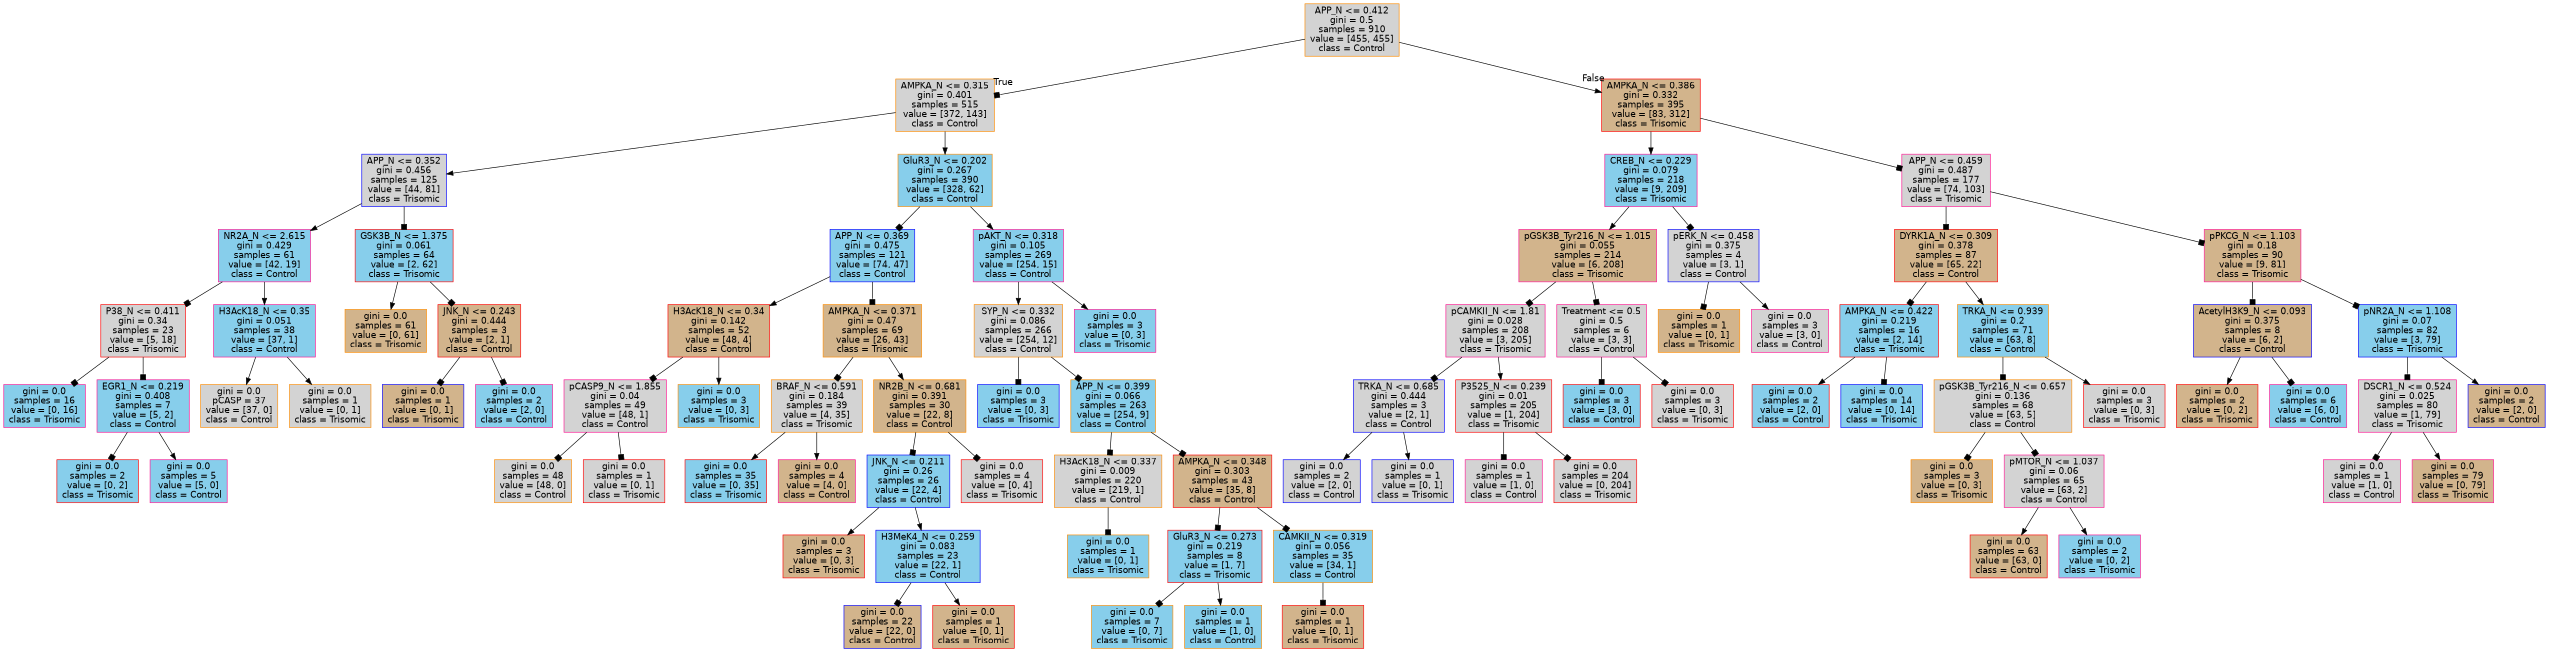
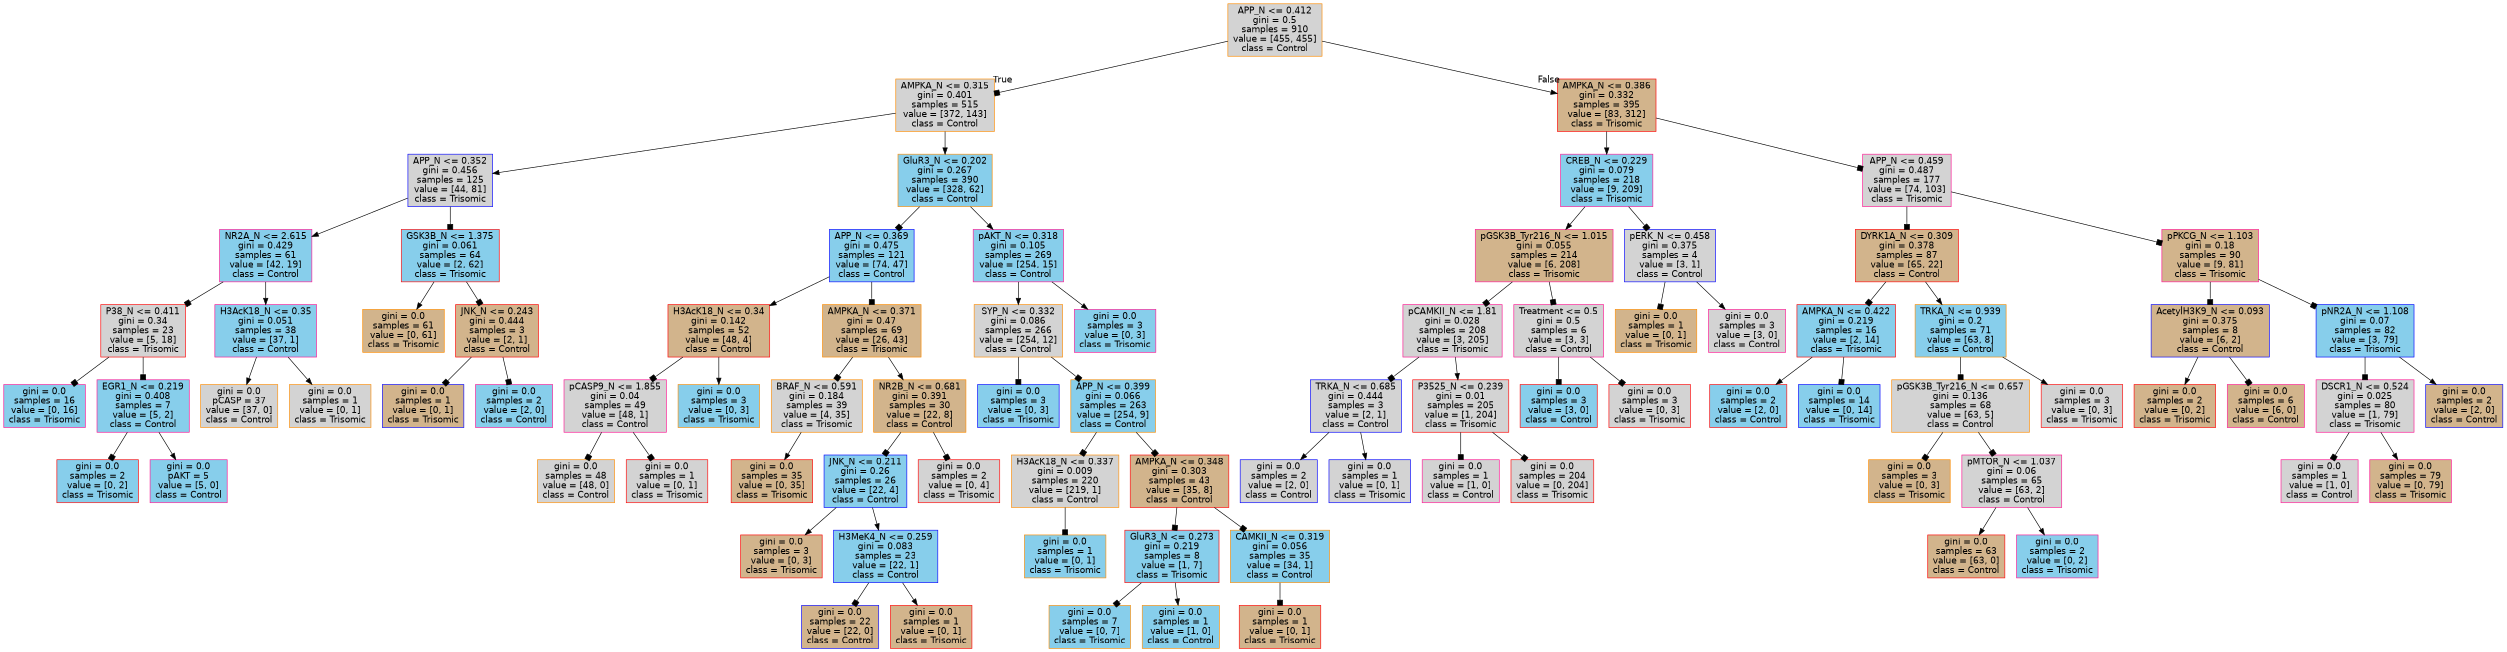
  digraph {
    node [color=red fillcolor=lightgrey fontname=helvetica shape=box style=filled]
    edge [arrowhead=box fontname=helvetica]
    n1 [color=darkorange label="APP_N <= 0.412\ngini = 0.5\nsamples = 910\nvalue = [455, 455]\nclass = Control"]
    n2 [color=darkorange label="AMPKA_N <= 0.315\ngini = 0.401\nsamples = 515\nvalue = [372, 143]\nclass = Control"]
    n3 [fillcolor=tan label="AMPKA_N <= 0.386\ngini = 0.332\nsamples = 395\nvalue = [83, 312]\nclass = Trisomic"]
    n4 [color=blue label="APP_N <= 0.352\ngini = 0.456\nsamples = 125\nvalue = [44, 81]\nclass = Trisomic"]
    n5 [color=darkorange fillcolor=skyblue label="GluR3_N <= 0.202\ngini = 0.267\nsamples = 390\nvalue = [328, 62]\nclass = Control"]
    n6 [color=deeppink fillcolor=skyblue label="CREB_N <= 0.229\ngini = 0.079\nsamples = 218\nvalue = [9, 209]\nclass = Trisomic"]
    n7 [color=deeppink label="APP_N <= 0.459\ngini = 0.487\nsamples = 177\nvalue = [74, 103]\nclass = Trisomic"]
    n8 [color=deeppink fillcolor=skyblue label="NR2A_N <= 2.615\ngini = 0.429\nsamples = 61\nvalue = [42, 19]\nclass = Control"]
    n9 [fillcolor=skyblue label="GSK3B_N <= 1.375\ngini = 0.061\nsamples = 64\nvalue = [2, 62]\nclass = Trisomic"]
    n10 [color=blue fillcolor=skyblue label="APP_N <= 0.369\ngini = 0.475\nsamples = 121\nvalue = [74, 47]\nclass = Control"]
    n11 [color=deeppink fillcolor=skyblue label="pAKT_N <= 0.318\ngini = 0.105\nsamples = 269\nvalue = [254, 15]\nclass = Control"]
    n12 [label="P38_N <= 0.411\ngini = 0.34\nsamples = 23\nvalue = [5, 18]\nclass = Trisomic"]
    n13 [color=deeppink fillcolor=skyblue label="H3AcK18_N <= 0.35\ngini = 0.051\nsamples = 38\nvalue = [37, 1]\nclass = Control"]
    n14 [color=darkorange fillcolor=tan label="gini = 0.0\nsamples = 61\nvalue = [0, 61]\nclass = Trisomic"]
    n15 [fillcolor=tan label="JNK_N <= 0.243\ngini = 0.444\nsamples = 3\nvalue = [2, 1]\nclass = Control"]
    n16 [color=deeppink fillcolor=skyblue label="gini = 0.0\nsamples = 16\nvalue = [0, 16]\nclass = Trisomic"]
    n17 [color=deeppink fillcolor=skyblue label="EGR1_N <= 0.219\ngini = 0.408\nsamples = 7\nvalue = [5, 2]\nclass = Control"]
    n18 [color=darkorange label="gini = 0.0\npCASP = 37\nvalue = [37, 0]\nclass = Control"]
    n19 [color=darkorange label="gini = 0.0\nsamples = 1\nvalue = [0, 1]\nclass = Trisomic"]
    n20 [fillcolor=skyblue label="gini = 0.0\nsamples = 2\nvalue = [0, 2]\nclass = Trisomic"]
-   n21 [color=deeppink fillcolor=skyblue label="gini = 0.0\nsamples = 5\nvalue = [5, 0]\nclass = Control"]
+   n21 [color=deeppink fillcolor=skyblue label="gini = 0.0\npAKT = 5\nvalue = [5, 0]\nclass = Control"]
    n22 [color=blue fillcolor=tan label="gini = 0.0\nsamples = 1\nvalue = [0, 1]\nclass = Trisomic"]
    n23 [color=deeppink fillcolor=skyblue label="gini = 0.0\nsamples = 2\nvalue = [2, 0]\nclass = Control"]
    n24 [fillcolor=tan label="H3AcK18_N <= 0.34\ngini = 0.142\nsamples = 52\nvalue = [48, 4]\nclass = Control"]
    n25 [color=darkorange fillcolor=tan label="AMPKA_N <= 0.371\ngini = 0.47\nsamples = 69\nvalue = [26, 43]\nclass = Trisomic"]
    n26 [color=darkorange label="SYP_N <= 0.332\ngini = 0.086\nsamples = 266\nvalue = [254, 12]\nclass = Control"]
    n27 [color=deeppink fillcolor=skyblue label="gini = 0.0\nsamples = 3\nvalue = [0, 3]\nclass = Trisomic"]
    n28 [color=deeppink label="pCASP9_N <= 1.855\ngini = 0.04\nsamples = 49\nvalue = [48, 1]\nclass = Control"]
    n29 [color=darkorange fillcolor=skyblue label="gini = 0.0\nsamples = 3\nvalue = [0, 3]\nclass = Trisomic"]
    n30 [color=darkorange label="BRAF_N <= 0.591\ngini = 0.184\nsamples = 39\nvalue = [4, 35]\nclass = Trisomic"]
    n31 [color=darkorange fillcolor=tan label="NR2B_N <= 0.681\ngini = 0.391\nsamples = 30\nvalue = [22, 8]\nclass = Control"]
    n32 [color=darkorange label="gini = 0.0\nsamples = 48\nvalue = [48, 0]\nclass = Control"]
    n33 [label="gini = 0.0\nsamples = 1\nvalue = [0, 1]\nclass = Trisomic"]
-   n34 [fillcolor=skyblue label="gini = 0.0\nsamples = 35\nvalue = [0, 35]\nclass = Trisomic"]
-   n35 [color=deeppink fillcolor=tan label="gini = 0.0\nsamples = 4\nvalue = [4, 0]\nclass = Control"]
+   n34 [fillcolor=tan label="gini = 0.0\nsamples = 35\nvalue = [0, 35]\nclass = Trisomic"]
    n36 [color=blue fillcolor=skyblue label="JNK_N <= 0.211\ngini = 0.26\nsamples = 26\nvalue = [22, 4]\nclass = Control"]
-   n37 [label="gini = 0.0\nsamples = 4\nvalue = [0, 4]\nclass = Trisomic"]
+   n37 [label="gini = 0.0\nsamples = 2\nvalue = [0, 4]\nclass = Trisomic"]
    n38 [fillcolor=tan label="gini = 0.0\nsamples = 3\nvalue = [0, 3]\nclass = Trisomic"]
    n39 [color=blue fillcolor=skyblue label="H3MeK4_N <= 0.259\ngini = 0.083\nsamples = 23\nvalue = [22, 1]\nclass = Control"]
    n40 [color=blue fillcolor=tan label="gini = 0.0\nsamples = 22\nvalue = [22, 0]\nclass = Control"]
    n41 [fillcolor=tan label="gini = 0.0\nsamples = 1\nvalue = [0, 1]\nclass = Trisomic"]
    n42 [color=blue fillcolor=skyblue label="gini = 0.0\nsamples = 3\nvalue = [0, 3]\nclass = Trisomic"]
    n43 [color=darkorange fillcolor=skyblue label="APP_N <= 0.399\ngini = 0.066\nsamples = 263\nvalue = [254, 9]\nclass = Control"]
    n44 [color=darkorange label="H3AcK18_N <= 0.337\ngini = 0.009\nsamples = 220\nvalue = [219, 1]\nclass = Control"]
    n45 [fillcolor=tan label="AMPKA_N <= 0.348\ngini = 0.303\nsamples = 43\nvalue = [35, 8]\nclass = Control"]
    n46 [color=darkorange fillcolor=skyblue label="gini = 0.0\nsamples = 1\nvalue = [0, 1]\nclass = Trisomic"]
    n47 [fillcolor=skyblue label="GluR3_N <= 0.273\ngini = 0.219\nsamples = 8\nvalue = [1, 7]\nclass = Trisomic"]
    n48 [color=darkorange fillcolor=skyblue label="CAMKII_N <= 0.319\ngini = 0.056\nsamples = 35\nvalue = [34, 1]\nclass = Control"]
    n49 [color=darkorange fillcolor=skyblue label="gini = 0.0\nsamples = 7\nvalue = [0, 7]\nclass = Trisomic"]
    n50 [color=darkorange fillcolor=skyblue label="gini = 0.0\nsamples = 1\nvalue = [1, 0]\nclass = Control"]
    n51 [fillcolor=tan label="gini = 0.0\nsamples = 1\nvalue = [0, 1]\nclass = Trisomic"]
    n52 [color=deeppink fillcolor=tan label="pGSK3B_Tyr216_N <= 1.015\ngini = 0.055\nsamples = 214\nvalue = [6, 208]\nclass = Trisomic"]
    n53 [color=blue label="pERK_N <= 0.458\ngini = 0.375\nsamples = 4\nvalue = [3, 1]\nclass = Control"]
    n54 [fillcolor=tan label="DYRK1A_N <= 0.309\ngini = 0.378\nsamples = 87\nvalue = [65, 22]\nclass = Control"]
    n55 [color=deeppink fillcolor=tan label="pPKCG_N <= 1.103\ngini = 0.18\nsamples = 90\nvalue = [9, 81]\nclass = Trisomic"]
    n56 [color=deeppink label="pCAMKII_N <= 1.81\ngini = 0.028\nsamples = 208\nvalue = [3, 205]\nclass = Trisomic"]
    n57 [color=deeppink label="Treatment <= 0.5\ngini = 0.5\nsamples = 6\nvalue = [3, 3]\nclass = Control"]
    n58 [color=darkorange fillcolor=tan label="gini = 0.0\nsamples = 1\nvalue = [0, 1]\nclass = Trisomic"]
    n59 [color=deeppink label="gini = 0.0\nsamples = 3\nvalue = [3, 0]\nclass = Control"]
    n60 [color=blue label="TRKA_N <= 0.685\ngini = 0.444\nsamples = 3\nvalue = [2, 1]\nclass = Control"]
    n61 [label="P3525_N <= 0.239\ngini = 0.01\nsamples = 205\nvalue = [1, 204]\nclass = Trisomic"]
    n62 [fillcolor=skyblue label="gini = 0.0\nsamples = 3\nvalue = [3, 0]\nclass = Control"]
    n63 [label="gini = 0.0\nsamples = 3\nvalue = [0, 3]\nclass = Trisomic"]
    n64 [color=blue label="gini = 0.0\nsamples = 2\nvalue = [2, 0]\nclass = Control"]
    n65 [color=blue label="gini = 0.0\nsamples = 1\nvalue = [0, 1]\nclass = Trisomic"]
    n66 [color=deeppink label="gini = 0.0\nsamples = 1\nvalue = [1, 0]\nclass = Control"]
    n67 [label="gini = 0.0\nsamples = 204\nvalue = [0, 204]\nclass = Trisomic"]
    n68 [fillcolor=skyblue label="AMPKA_N <= 0.422\ngini = 0.219\nsamples = 16\nvalue = [2, 14]\nclass = Trisomic"]
    n69 [color=darkorange fillcolor=skyblue label="TRKA_N <= 0.939\ngini = 0.2\nsamples = 71\nvalue = [63, 8]\nclass = Control"]
    n70 [color=blue fillcolor=tan label="AcetylH3K9_N <= 0.093\ngini = 0.375\nsamples = 8\nvalue = [6, 2]\nclass = Control"]
    n71 [color=blue fillcolor=skyblue label="pNR2A_N <= 1.108\ngini = 0.07\nsamples = 82\nvalue = [3, 79]\nclass = Trisomic"]
    n72 [fillcolor=skyblue label="gini = 0.0\nsamples = 2\nvalue = [2, 0]\nclass = Control"]
    n73 [color=blue fillcolor=skyblue label="gini = 0.0\nsamples = 14\nvalue = [0, 14]\nclass = Trisomic"]
    n74 [color=darkorange label="pGSK3B_Tyr216_N <= 0.657\ngini = 0.136\nsamples = 68\nvalue = [63, 5]\nclass = Control"]
    n75 [label="gini = 0.0\nsamples = 3\nvalue = [0, 3]\nclass = Trisomic"]
    n76 [color=darkorange fillcolor=tan label="gini = 0.0\nsamples = 3\nvalue = [0, 3]\nclass = Trisomic"]
    n77 [color=deeppink label="pMTOR_N <= 1.037\ngini = 0.06\nsamples = 65\nvalue = [63, 2]\nclass = Control"]
    n78 [fillcolor=tan label="gini = 0.0\nsamples = 63\nvalue = [63, 0]\nclass = Control"]
    n79 [color=deeppink fillcolor=skyblue label="gini = 0.0\nsamples = 2\nvalue = [0, 2]\nclass = Trisomic"]
    n80 [fillcolor=tan label="gini = 0.0\nsamples = 2\nvalue = [0, 2]\nclass = Trisomic"]
-   n81 [color=deeppink fillcolor=skyblue label="gini = 0.0\nsamples = 6\nvalue = [6, 0]\nclass = Control"]
+   n81 [color=deeppink fillcolor=tan label="gini = 0.0\nsamples = 6\nvalue = [6, 0]\nclass = Control"]
    n82 [color=deeppink label="DSCR1_N <= 0.524\ngini = 0.025\nsamples = 80\nvalue = [1, 79]\nclass = Trisomic"]
    n83 [color=blue fillcolor=tan label="gini = 0.0\nsamples = 2\nvalue = [2, 0]\nclass = Control"]
    n84 [color=deeppink label="gini = 0.0\nsamples = 1\nvalue = [1, 0]\nclass = Control"]
    n85 [color=deeppink fillcolor=tan label="gini = 0.0\nsamples = 79\nvalue = [0, 79]\nclass = Trisomic"]
    n1 -> n2 [headlabel=True labelangle=45 labeldistance=2.5]
    n1 -> n3 [arrowhead=normal headlabel=False labelangle=-45 labeldistance=2.5]
    n2 -> n4 [arrowhead=normal]
    n2 -> n5 [arrowhead=normal]
    n3 -> n6 [arrowhead=normal]
    n3 -> n7
    n4 -> n8 [arrowhead=normal]
    n4 -> n9
    n5 -> n10
    n5 -> n11 [arrowhead=normal]
    n6 -> n52 [arrowhead=normal]
    n6 -> n53
    n7 -> n54
    n7 -> n55
    n8 -> n12
    n8 -> n13 [arrowhead=normal]
    n9 -> n14 [arrowhead=normal]
    n9 -> n15
    n10 -> n24 [arrowhead=normal]
    n10 -> n25
    n11 -> n26 [arrowhead=normal]
    n11 -> n27 [arrowhead=normal]
    n12 -> n16
    n12 -> n17
    n13 -> n18 [arrowhead=normal]
    n13 -> n19 [arrowhead=normal]
    n15 -> n22
    n15 -> n23
    n17 -> n20
    n17 -> n21 [arrowhead=normal]
    n24 -> n28
    n24 -> n29 [arrowhead=normal]
    n25 -> n30
    n25 -> n31 [arrowhead=normal]
    n26 -> n42
    n26 -> n43
    n28 -> n32
    n28 -> n33
    n30 -> n34 [arrowhead=normal]
-   n30 -> n35 [arrowhead=normal]
    n31 -> n36
    n31 -> n37
    n36 -> n38 [arrowhead=normal]
    n36 -> n39 [arrowhead=normal]
    n39 -> n40
    n39 -> n41 [arrowhead=normal]
    n43 -> n44
    n43 -> n45
    n44 -> n46
    n45 -> n47
    n45 -> n48
    n47 -> n49
    n47 -> n50 [arrowhead=normal]
    n48 -> n51
    n52 -> n56
    n52 -> n57
    n53 -> n58
    n53 -> n59 [arrowhead=normal]
    n54 -> n68
    n54 -> n69 [arrowhead=normal]
    n55 -> n70
    n55 -> n71
    n56 -> n60
    n56 -> n61 [arrowhead=normal]
    n57 -> n62
    n57 -> n63
    n60 -> n64 [arrowhead=normal]
    n60 -> n65 [arrowhead=normal]
    n61 -> n66
    n61 -> n67
    n68 -> n72 [arrowhead=normal]
    n68 -> n73
    n69 -> n74
    n69 -> n75 [arrowhead=normal]
    n70 -> n80 [arrowhead=normal]
    n70 -> n81
    n71 -> n82
    n71 -> n83 [arrowhead=normal]
    n74 -> n76
    n74 -> n77
    n77 -> n78 [arrowhead=normal]
    n77 -> n79 [arrowhead=normal]
    n82 -> n84
    n82 -> n85 [arrowhead=normal]
  }
